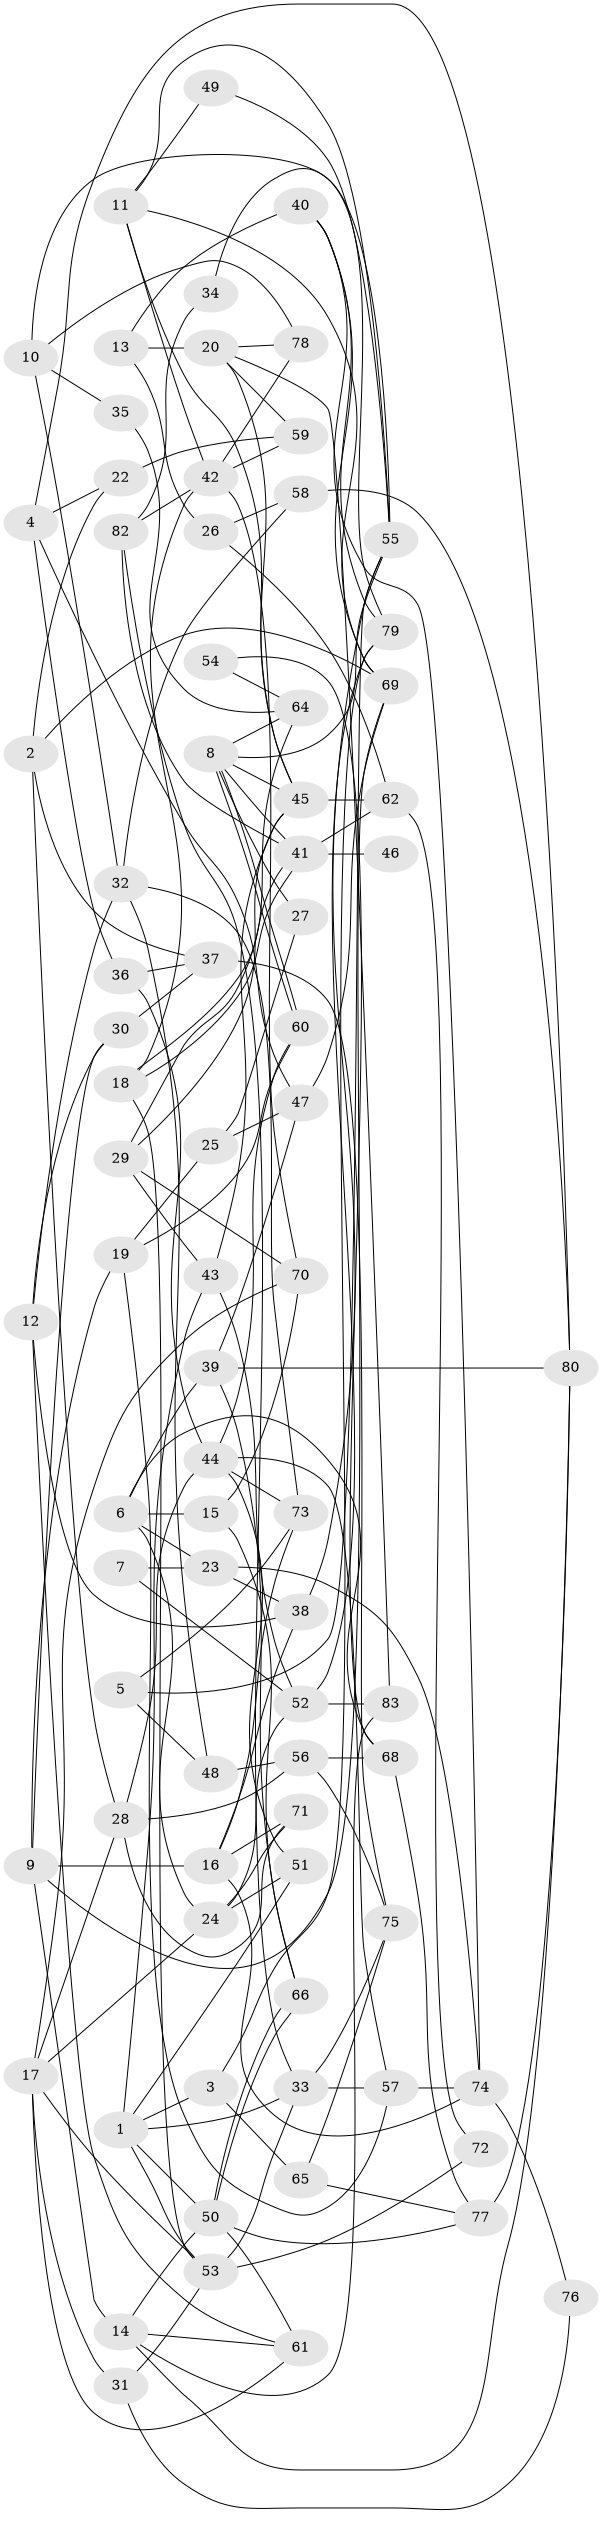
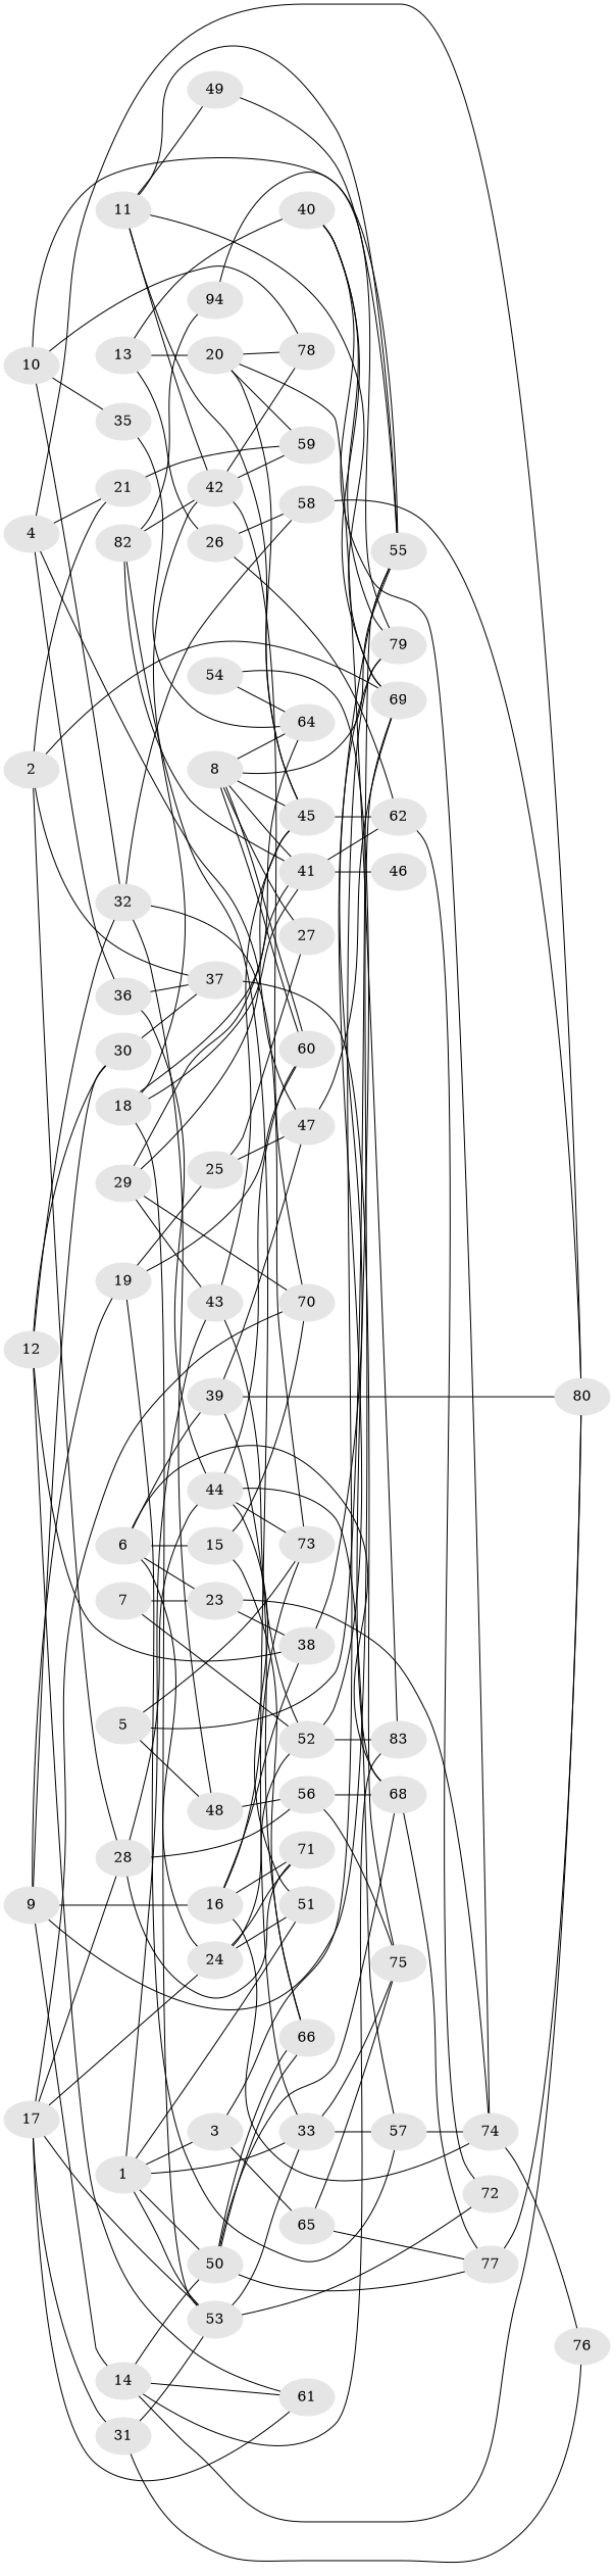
  graph {
    rankdir=LR
    node [color=gray90 style=filled]
    1
    3
    33
    43
    50
    51
    53
    65
    79
    57
    75
    52
    45
    61
    66
    77
    72
    2
-   21 [label=22]
+   21
    28
    37
    69
    59
    71
    44
    56
    4
    36
    47
    80
    5
    48
    55
    73
    6
    15
    23
    24
    39
    68
    70
    38
    74
    7
    n45 [label=83]
    8
    27
    41
    60
    64
    62
    46
    9
    14
    16
    19
    30
    25
    10
    32
    35
    78
    58
    11
    42
    49
    12
    13
    20
    26
    40
    76
    17
    31
    18
    n76 [label=82]
-   34
+   34 [label=94]
    29
    54
    1 -- 3
    1 -- 33
    1 -- 43
    1 -- 50
    1 -- 51
    1 -- 53
    3 -- 65
    3 -- 79
    33 -- 57
    33 -- 75
    43 -- 52
    43 -- 45
-   50 -- 61
+   50 -- 68
    50 -- 66
    50 -- 66
    50 -- 77
    53 -- 33
    53 -- 72
    65 -- 75
    65 -- 77
    57 -- 74
    52 -- 79
    52 -- n45
    45 -- 62
    77 -- 80
    2 -- 21
    2 -- 28
    2 -- 37
    2 -- 69
    21 -- 59
    28 -- 71
    28 -- 44
    28 -- 56
    37 -- 75
    44 -- 51
    44 -- 57
    44 -- 73
    44 -- 60
    56 -- 75
    56 -- 68
    4 -- 21
    4 -- 36
    4 -- 47
    4 -- 80
    36 -- 37
    36 -- 44
    47 -- 69
    5 -- 48
    5 -- 55
    5 -- 73
    48 -- 56
    6 -- 15
    6 -- 23
    6 -- 24
    6 -- 39
    6 -- 68
    15 -- 66
    15 -- 70
    23 -- 38
    23 -- 74
    24 -- 51
    24 -- 52
    24 -- 71
    39 -- 66
    39 -- 47
    39 -- 80
    68 -- 77
    38 -- 55
    74 -- 76
    7 -- 52
    7 -- 23
    8 -- 45
    8 -- 55
    8 -- 27
    8 -- 41
    8 -- 60
    8 -- 60
    8 -- 64
    41 -- 62
    41 -- 46
    62 -- 72
    9 -- 69
    9 -- 14
    9 -- 16
    9 -- 19
    9 -- 30
    14 -- 50
    14 -- 61
    14 -- 80
    14 -- n45
    16 -- 71
    16 -- 73
    16 -- 38
    16 -- 74
    19 -- 57
    19 -- 60
    19 -- 25
    30 -- 37
    25 -- 47
    25 -- 27
    10 -- 79
    10 -- 32
    10 -- 35
    10 -- 78
    32 -- 48
    32 -- 73
    32 -- 58
    35 -- 64
    58 -- 80
    11 -- 45
    11 -- 69
    11 -- 55
    11 -- 42
    11 -- 49
    42 -- 59
    42 -- 70
    42 -- 78
    49 -- 55
    12 -- 61
    12 -- 38
    12 -- 30
    12 -- 32
    13 -- 20
    13 -- 26
    13 -- 40
    20 -- 45
    20 -- 59
    20 -- n45
    20 -- 78
    26 -- 62
    26 -- 58
    40 -- 79
    40 -- 69
    40 -- 74
    17 -- 53
    17 -- 61
    17 -- 28
    17 -- 24
    17 -- 70
    17 -- 31
    31 -- 53
    31 -- 76
    18 -- 53
    18 -- 41
    18 -- 41
    18 -- 42
    n76 -- 33
    n76 -- 41
    n76 -- 42
    n76 -- 34
    34 -- 55
    29 -- 43
    29 -- 45
    29 -- 70
    29 -- 64
    54 -- 68
    54 -- 64
  }
